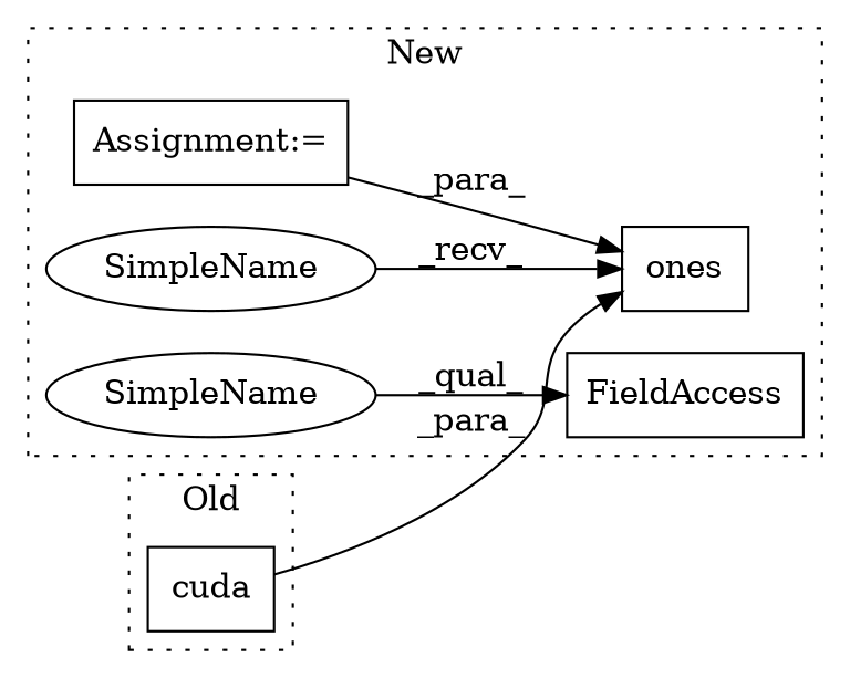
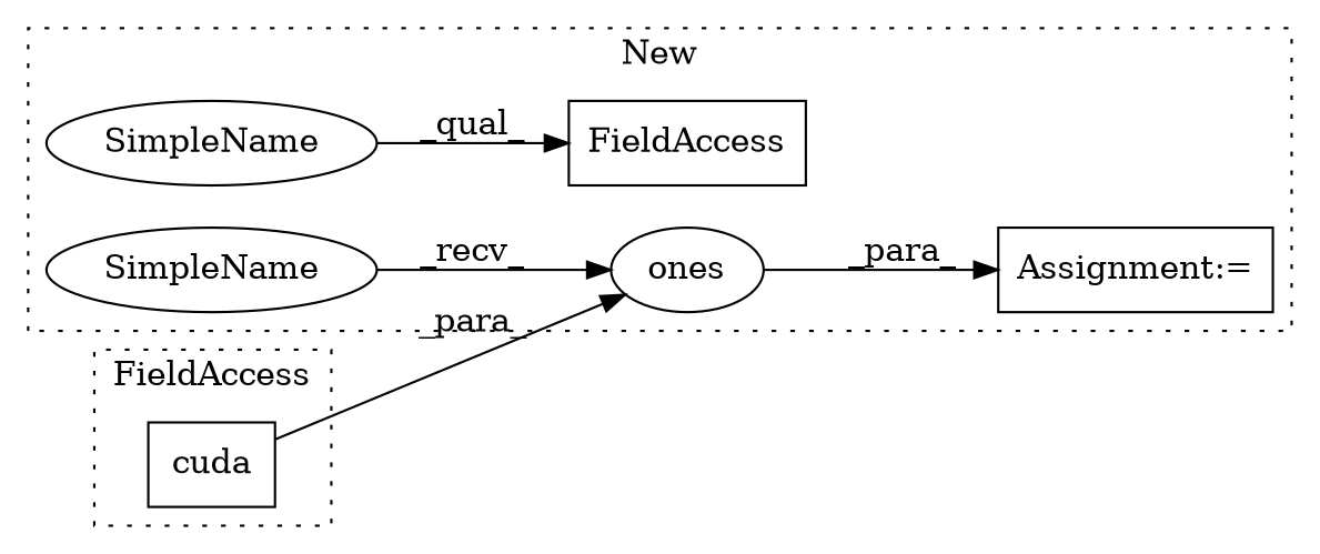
  digraph {
    rankdir=LR
    node [a=32 l=5 s=4714 shape=box]
-   n1 [l="5,1" label=ones s="4698,4734"]
+   n1 [l="5,1" label=ones s="4698,4734" shape=ellipse]
    n2 [a=22 l=13 label=FieldAccess]
    n3 [a=7 l=1 label="Assignment:=" s=4691]
    n4 [a=42 label=SimpleName s=4692 shape=ellipse]
    n5 [a=42 label=SimpleName shape=ellipse]
    n6 [l=6 label=cuda s=4943]
    subgraph cluster_1 {
      label=New
      style=dotted
      n1
      n2
      n3
      n4
      n5
    }
    subgraph cluster_2 {
-     label=Old
+     label=FieldAccess
      style=dotted
      n6
    }
-   n3 -> n1 [label=_para_]
+   n1 -> n3 [label=_para_]
    n4 -> n1 [label=_recv_]
    n5 -> n2 [label=_qual_]
    n6 -> n1 [label=_para_]
  }
